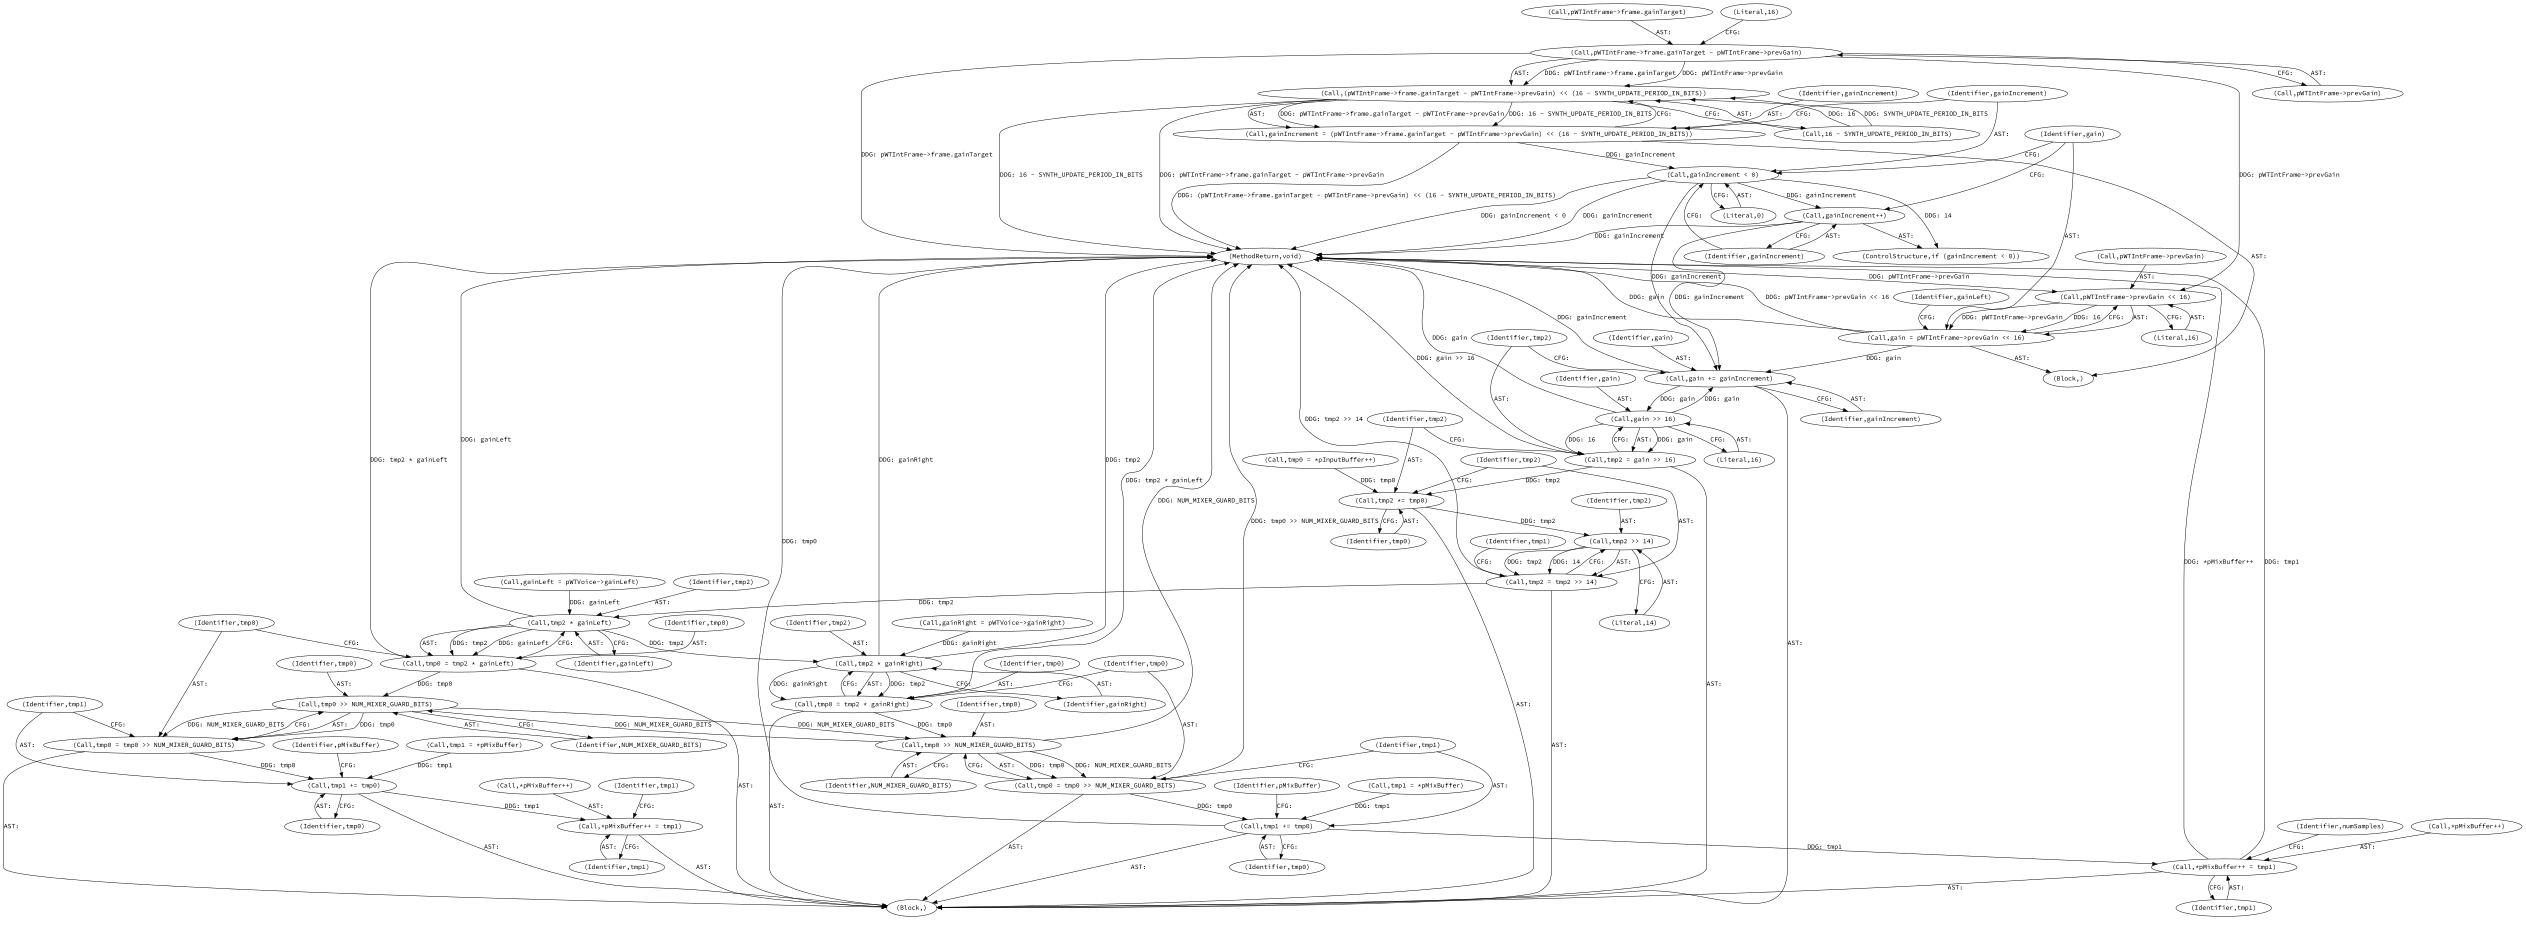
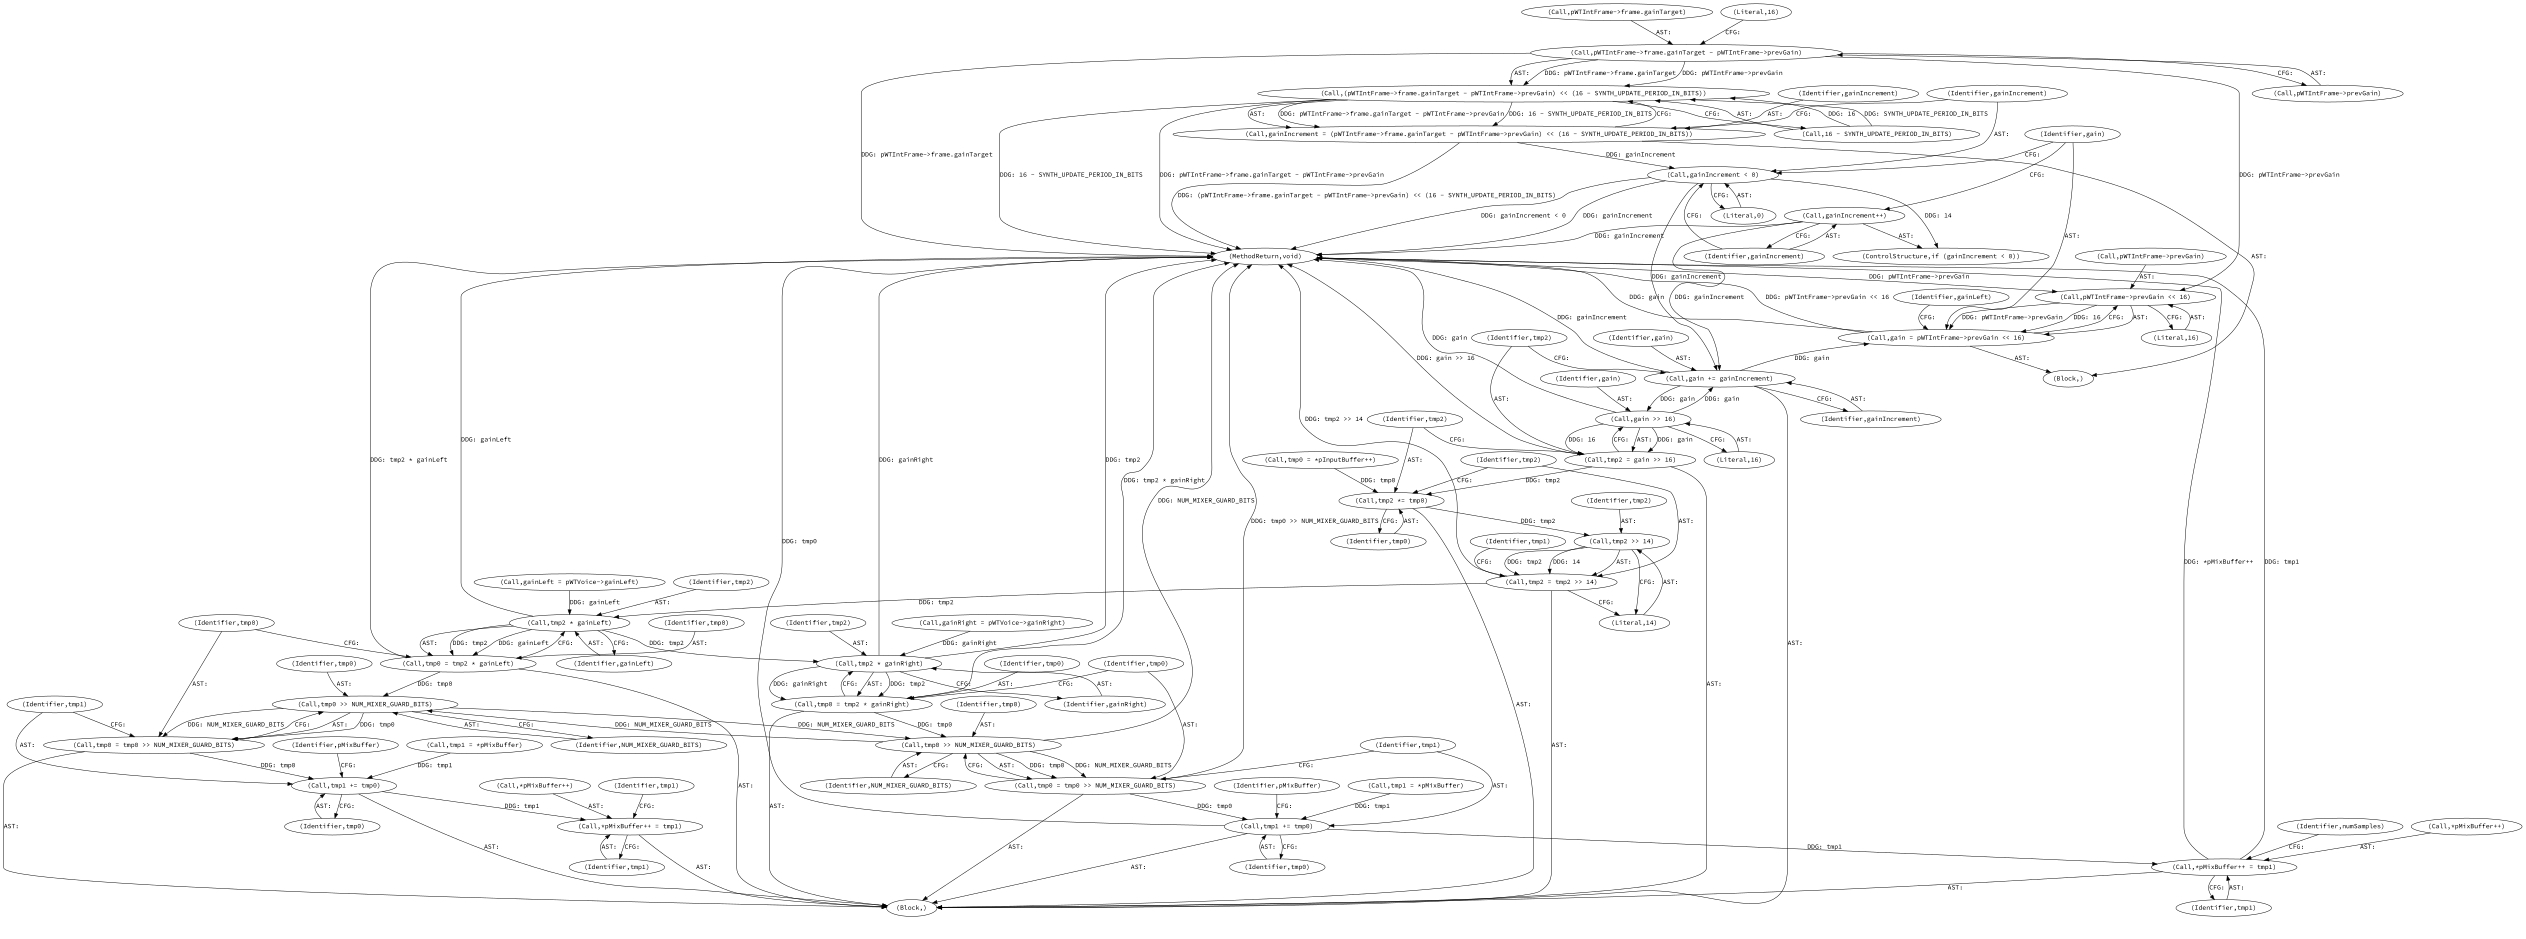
  digraph {
    fontname="Source Code Pro"
    node [fontname="Source Code Pro"]
    edge [fontname="Source Code Pro"]
    n1 [label="(Call,pWTIntFrame->frame.gainTarget - pWTIntFrame->prevGain)"]
    n2 [label="(Call,(pWTIntFrame->frame.gainTarget - pWTIntFrame->prevGain) << (16 - SYNTH_UPDATE_PERIOD_IN_BITS))"]
    n3 [label="(Call,pWTIntFrame->prevGain << 16)"]
    n4 [label="(MethodReturn,void)"]
    n5 [label="(Call,pWTIntFrame->prevGain)"]
    n6 [label="(Call,gainIncrement = (pWTIntFrame->frame.gainTarget - pWTIntFrame->prevGain) << (16 - SYNTH_UPDATE_PERIOD_IN_BITS))"]
    n7 [label="(Call,16 - SYNTH_UPDATE_PERIOD_IN_BITS)"]
    n8 [label="(Call,gain = pWTIntFrame->prevGain << 16)"]
    n9 [label="(Literal,16)"]
    n10 [label="(Call,gainIncrement < 0)"]
    n11 [label="(Block,)"]
    n12 [label="(Call,gainIncrement++)"]
    n13 [label="(Call,gain += gainIncrement)"]
    n14 [label="(ControlStructure,if (gainIncrement < 0))"]
    n15 [label="(Literal,0)"]
    n16 [label="(Identifier,gainIncrement)"]
    n17 [label="(Call,gain >> 16)"]
    n18 [label="(Block,)"]
    n19 [label="(Identifier,gainIncrement)"]
    n20 [label="(Call,tmp2 = gain >> 16)"]
    n21 [label="(Literal,16)"]
    n22 [label="(Call,tmp2 *= tmp0)"]
    n23 [label="(Call,tmp2 >> 14)"]
    n24 [label="(Identifier,tmp0)"]
    n25 [label="(Call,tmp2 = tmp2 >> 14)"]
    n26 [label="(Literal,14)"]
    n27 [label="(Call,tmp2 * gainLeft)"]
    n28 [label="(Call,tmp0 = tmp2 * gainLeft)"]
    n29 [label="(Call,tmp2 * gainRight)"]
    n30 [label="(Identifier,gainLeft)"]
    n31 [label="(Call,tmp0 >> NUM_MIXER_GUARD_BITS)"]
    n32 [label="(Call,tmp0 = tmp2 * gainRight)"]
    n33 [label="(Identifier,gainRight)"]
    n34 [label="(Call,tmp0 = tmp0 >> NUM_MIXER_GUARD_BITS)"]
    n35 [label="(Call,tmp0 >> NUM_MIXER_GUARD_BITS)"]
    n36 [label="(Identifier,NUM_MIXER_GUARD_BITS)"]
    n37 [label="(Call,tmp1 += tmp0)"]
    n38 [label="(Call,tmp0 = tmp0 >> NUM_MIXER_GUARD_BITS)"]
    n39 [label="(Identifier,NUM_MIXER_GUARD_BITS)"]
    n40 [label="(Call,*pMixBuffer++ = tmp1)"]
    n41 [label="(Identifier,tmp0)"]
    n42 [label="(Identifier,tmp1)"]
    n43 [label="(Call,tmp1 += tmp0)"]
    n44 [label="(Call,*pMixBuffer++ = tmp1)"]
    n45 [label="(Identifier,tmp0)"]
    n46 [label="(Identifier,tmp1)"]
    n47 [label="(Identifier,gainIncrement)"]
    n48 [label="(Identifier,tmp1)"]
    n49 [label="(Identifier,gainIncrement)"]
    n50 [label="(Call,tmp0 = *pInputBuffer++)"]
    n51 [label="(Call,gainLeft = pWTVoice->gainLeft)"]
    n52 [label="(Identifier,tmp2)"]
    n53 [label="(Identifier,tmp2)"]
    n54 [label="(Identifier,tmp1)"]
    n55 [label="(Call,gainRight = pWTVoice->gainRight)"]
    n56 [label="(Identifier,pMixBuffer)"]
    n57 [label="(Identifier,gain)"]
    n58 [label="(Identifier,numSamples)"]
    n59 [label="(Identifier,gain)"]
    n60 [label="(Call,*pMixBuffer++)"]
    n61 [label="(Identifier,pMixBuffer)"]
    n62 [label="(Call,pWTIntFrame->prevGain)"]
    n63 [label="(Identifier,tmp1)"]
    n64 [label="(Identifier,tmp2)"]
    n65 [label="(Identifier,tmp2)"]
    n66 [label="(Identifier,tmp0)"]
    n67 [label="(Call,tmp1 = *pMixBuffer)"]
    n68 [label="(Identifier,tmp2)"]
    n69 [label="(Identifier,tmp0)"]
    n70 [label="(Identifier,tmp0)"]
    n71 [label="(Identifier,tmp0)"]
    n72 [label="(Call,pWTIntFrame->frame.gainTarget)"]
    n73 [label="(Literal,16)"]
    n74 [label="(Call,*pMixBuffer++)"]
    n75 [label="(Identifier,gainLeft)"]
    n76 [label="(Identifier,tmp0)"]
    n77 [label="(Call,tmp1 = *pMixBuffer)"]
    n78 [label="(Identifier,tmp0)"]
    n79 [label="(Identifier,tmp2)"]
    n80 [label="(Identifier,tmp1)"]
    n81 [label="(Identifier,gain)"]
    n1 -> n2 [label="AST: "]
    n1 -> n2 [label="DDG: pWTIntFrame->frame.gainTarget"]
    n1 -> n2 [label="DDG: pWTIntFrame->prevGain"]
    n1 -> n3 [label="DDG: pWTIntFrame->prevGain"]
    n1 -> n4 [label="DDG: pWTIntFrame->frame.gainTarget"]
    n1 -> n5 [label="CFG: "]
    n2 -> n4 [label="DDG: 16 - SYNTH_UPDATE_PERIOD_IN_BITS"]
    n2 -> n4 [label="DDG: pWTIntFrame->frame.gainTarget - pWTIntFrame->prevGain"]
    n2 -> n6 [label="AST: "]
    n2 -> n6 [label="DDG: pWTIntFrame->frame.gainTarget - pWTIntFrame->prevGain"]
    n2 -> n6 [label="DDG: 16 - SYNTH_UPDATE_PERIOD_IN_BITS"]
    n2 -> n7 [label="CFG: "]
    n3 -> n8 [label="AST: "]
    n3 -> n8 [label="DDG: pWTIntFrame->prevGain"]
    n3 -> n8 [label="DDG: 16"]
    n3 -> n9 [label="CFG: "]
    n4 -> n3 [label="DDG: pWTIntFrame->prevGain"]
    n5 -> n1 [label="AST: "]
    n6 -> n2 [label="CFG: "]
    n6 -> n4 [label="DDG: (pWTIntFrame->frame.gainTarget - pWTIntFrame->prevGain) << (16 - SYNTH_UPDATE_PERIOD_IN_BITS)"]
    n6 -> n10 [label="DDG: gainIncrement"]
    n6 -> n11 [label="AST: "]
    n7 -> n2 [label="AST: "]
    n7 -> n2 [label="DDG: 16"]
    n7 -> n2 [label="DDG: SYNTH_UPDATE_PERIOD_IN_BITS"]
    n8 -> n3 [label="CFG: "]
    n8 -> n4 [label="DDG: gain"]
    n8 -> n4 [label="DDG: pWTIntFrame->prevGain << 16"]
    n8 -> n11 [label="AST: "]
-   n8 -> n13 [label="DDG: gain"]
+   n13 -> n8 [label="DDG: gain"]
    n9 -> n3 [label="AST: "]
    n10 -> n4 [label="DDG: gainIncrement < 0"]
    n10 -> n4 [label="DDG: gainIncrement"]
-   n10 -> n12 [label="DDG: gainIncrement"]
    n10 -> n13 [label="DDG: gainIncrement"]
    n10 -> n14 [label="DDG: 14"]
    n10 -> n15 [label="CFG: "]
    n12 -> n4 [label="DDG: gainIncrement"]
    n12 -> n13 [label="DDG: gainIncrement"]
    n12 -> n14 [label="AST: "]
    n12 -> n16 [label="CFG: "]
    n13 -> n4 [label="DDG: gainIncrement"]
    n13 -> n17 [label="DDG: gain"]
    n13 -> n18 [label="AST: "]
    n13 -> n19 [label="CFG: "]
    n15 -> n10 [label="AST: "]
    n16 -> n10 [label="CFG: "]
    n16 -> n12 [label="AST: "]
    n17 -> n4 [label="DDG: gain"]
    n17 -> n13 [label="DDG: gain"]
    n17 -> n20 [label="AST: "]
    n17 -> n20 [label="DDG: gain"]
    n17 -> n20 [label="DDG: 16"]
    n17 -> n21 [label="CFG: "]
    n19 -> n13 [label="AST: "]
    n20 -> n4 [label="DDG: gain >> 16"]
    n20 -> n17 [label="CFG: "]
    n20 -> n18 [label="AST: "]
    n20 -> n22 [label="DDG: tmp2"]
    n21 -> n17 [label="AST: "]
    n22 -> n18 [label="AST: "]
    n22 -> n23 [label="DDG: tmp2"]
    n22 -> n24 [label="CFG: "]
    n23 -> n25 [label="AST: "]
    n23 -> n25 [label="DDG: tmp2"]
    n23 -> n25 [label="DDG: 14"]
    n23 -> n26 [label="CFG: "]
    n24 -> n22 [label="AST: "]
    n25 -> n4 [label="DDG: tmp2 >> 14"]
    n25 -> n18 [label="AST: "]
-   n25 -> n23 [label="CFG: "]
+   n25 -> n26 [label="CFG: "]
    n25 -> n27 [label="DDG: tmp2"]
    n26 -> n23 [label="AST: "]
    n27 -> n4 [label="DDG: gainLeft"]
    n27 -> n28 [label="AST: "]
    n27 -> n28 [label="DDG: tmp2"]
    n27 -> n28 [label="DDG: gainLeft"]
    n27 -> n29 [label="DDG: tmp2"]
    n27 -> n30 [label="CFG: "]
    n28 -> n4 [label="DDG: tmp2 * gainLeft"]
    n28 -> n18 [label="AST: "]
    n28 -> n27 [label="CFG: "]
    n28 -> n31 [label="DDG: tmp0"]
    n29 -> n4 [label="DDG: gainRight"]
    n29 -> n4 [label="DDG: tmp2"]
    n29 -> n32 [label="AST: "]
    n29 -> n32 [label="DDG: tmp2"]
    n29 -> n32 [label="DDG: gainRight"]
    n29 -> n33 [label="CFG: "]
    n30 -> n27 [label="AST: "]
    n31 -> n34 [label="AST: "]
    n31 -> n34 [label="DDG: tmp0"]
    n31 -> n34 [label="DDG: NUM_MIXER_GUARD_BITS"]
    n31 -> n35 [label="DDG: NUM_MIXER_GUARD_BITS"]
    n31 -> n36 [label="CFG: "]
-   n32 -> n4 [label="DDG: tmp2 * gainLeft"]
+   n32 -> n4 [label="DDG: tmp2 * gainRight"]
    n32 -> n18 [label="AST: "]
    n32 -> n29 [label="CFG: "]
    n32 -> n35 [label="DDG: tmp0"]
    n33 -> n29 [label="AST: "]
    n34 -> n18 [label="AST: "]
    n34 -> n31 [label="CFG: "]
    n34 -> n37 [label="DDG: tmp0"]
    n35 -> n4 [label="DDG: NUM_MIXER_GUARD_BITS"]
    n35 -> n31 [label="DDG: NUM_MIXER_GUARD_BITS"]
    n35 -> n38 [label="AST: "]
    n35 -> n38 [label="DDG: tmp0"]
    n35 -> n38 [label="DDG: NUM_MIXER_GUARD_BITS"]
    n35 -> n39 [label="CFG: "]
    n36 -> n31 [label="AST: "]
    n37 -> n18 [label="AST: "]
    n37 -> n40 [label="DDG: tmp1"]
    n37 -> n41 [label="CFG: "]
    n38 -> n4 [label="DDG: tmp0 >> NUM_MIXER_GUARD_BITS"]
    n38 -> n18 [label="AST: "]
    n38 -> n35 [label="CFG: "]
    n38 -> n43 [label="DDG: tmp0"]
    n39 -> n35 [label="AST: "]
    n40 -> n18 [label="AST: "]
    n40 -> n42 [label="CFG: "]
    n41 -> n37 [label="AST: "]
    n42 -> n40 [label="AST: "]
    n43 -> n4 [label="DDG: tmp0"]
    n43 -> n18 [label="AST: "]
    n43 -> n44 [label="DDG: tmp1"]
    n43 -> n45 [label="CFG: "]
    n44 -> n4 [label="DDG: *pMixBuffer++"]
    n44 -> n4 [label="DDG: tmp1"]
    n44 -> n18 [label="AST: "]
    n44 -> n46 [label="CFG: "]
    n45 -> n43 [label="AST: "]
    n46 -> n44 [label="AST: "]
    n47 -> n6 [label="AST: "]
    n48 -> n25 [label="CFG: "]
    n49 -> n6 [label="CFG: "]
    n49 -> n10 [label="AST: "]
    n50 -> n22 [label="DDG: tmp0"]
    n51 -> n27 [label="DDG: gainLeft"]
    n52 -> n27 [label="AST: "]
    n53 -> n23 [label="AST: "]
    n54 -> n38 [label="CFG: "]
    n54 -> n43 [label="AST: "]
    n55 -> n29 [label="DDG: gainRight"]
    n56 -> n43 [label="CFG: "]
    n57 -> n13 [label="AST: "]
    n58 -> n44 [label="CFG: "]
    n59 -> n8 [label="AST: "]
    n59 -> n10 [label="CFG: "]
    n59 -> n12 [label="CFG: "]
    n60 -> n40 [label="AST: "]
    n61 -> n37 [label="CFG: "]
    n62 -> n3 [label="AST: "]
    n63 -> n34 [label="CFG: "]
    n63 -> n37 [label="AST: "]
    n64 -> n22 [label="CFG: "]
    n64 -> n25 [label="AST: "]
    n65 -> n20 [label="CFG: "]
    n65 -> n22 [label="AST: "]
    n66 -> n35 [label="AST: "]
    n67 -> n43 [label="DDG: tmp1"]
    n68 -> n13 [label="CFG: "]
    n68 -> n20 [label="AST: "]
    n69 -> n32 [label="CFG: "]
    n69 -> n38 [label="AST: "]
    n70 -> n28 [label="CFG: "]
    n70 -> n34 [label="AST: "]
    n71 -> n32 [label="AST: "]
    n72 -> n1 [label="AST: "]
    n73 -> n1 [label="CFG: "]
    n74 -> n44 [label="AST: "]
    n75 -> n8 [label="CFG: "]
    n76 -> n31 [label="AST: "]
    n77 -> n37 [label="DDG: tmp1"]
    n78 -> n28 [label="AST: "]
    n79 -> n29 [label="AST: "]
    n80 -> n40 [label="CFG: "]
    n81 -> n17 [label="AST: "]
  }
